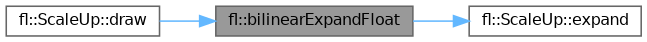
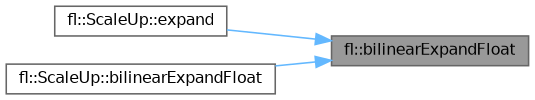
  digraph {
    fontname="DejaVu Sans"
    rankdir=RL
    node [color=grey40 fillcolor=white fontname="DejaVu Sans" fontsize=10 shape=box style=filled]
    edge [color=steelblue1 dir=back fontname="DejaVu Sans" fontsize=10 labelfontname=Helvetica labelfontsize=10 style=solid]
    n1 [color=gray40 fillcolor=grey60 fontcolor=black height=0.2 label="fl::bilinearExpandFloat" width=0.4]
    n2 [height=0.2 label="fl::ScaleUp::expand" width=0.4]
-   n3 [height=0.2 label="fl::ScaleUp::draw" width=0.4]
-   n2 -> n1
+   n3 [height=0.2 label="fl::ScaleUp::bilinearExpandFloat" width=0.4]
+   n1 -> n2
    n1 -> n3
  }
